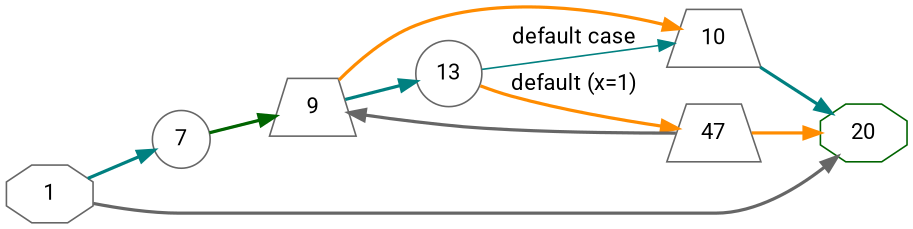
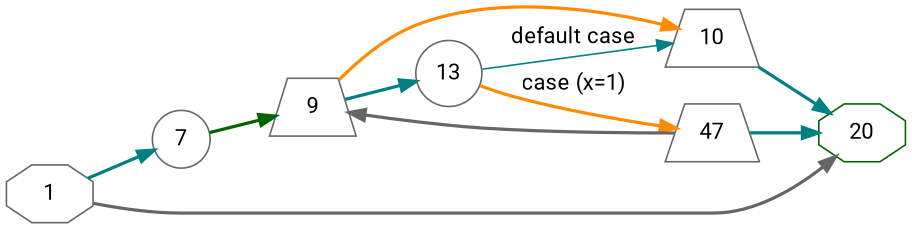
  strict digraph {
    fontname=Roboto
    rankdir=LR
    node [color=gray40 fontname=Roboto shape=trapezium]
    edge [color=teal cond=true fontname=Roboto style=bold]
    1 [entry=true shape=octagon]
    7 [shape=circle]
    20 [color=darkgreen shape=octagon]
    9
    n5 [label=10]
    13 [shape=circle]
    n7 [label=47]
    1 -> 7
    1 -> 20 [color=gray40 cond=false]
    7 -> 9 [color=darkgreen cond=""]
    9 -> n5 [color=darkorange]
    9 -> 13 [cond=false]
    n5 -> 20 [cond=""]
    13 -> n5 [cond="default case" label="default case" style=solid]
-   13 -> n7 [color=darkorange cond="case (x=1)" label="default (x=1)"]
-   n7 -> 20 [color=darkorange cond=false]
+   13 -> n7 [color=darkorange cond="case (x=1)" label="case (x=1)"]
+   n7 -> 20 [cond=false]
    n7 -> 9 [color=gray40]
  }
